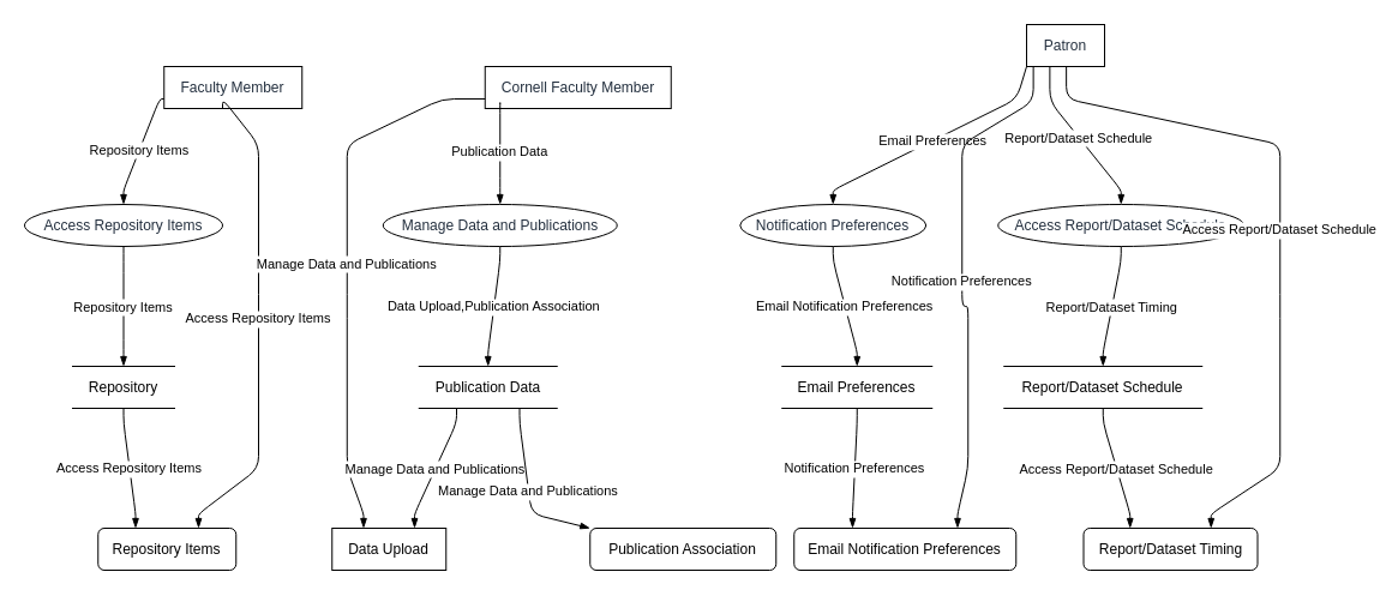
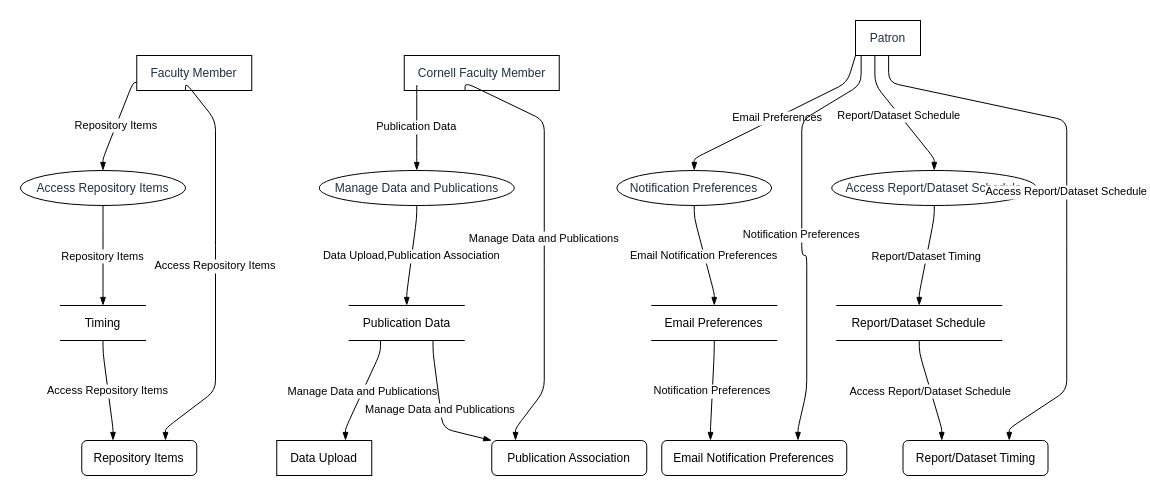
  <mxCell id="0" />
  <mxCell id="1" parent="0" />
  <mxCell id="2" value="Faculty Member" style="shape=rectangle;whiteSpace=wrap;html=1;fillColor=#ffffff;strokeColor=#000000;align=center;verticalAlign=middle;fontColor=#232F3E;" vertex="1" parent="1"><mxGeometry x="136.25" y="55" width="115" height="35" as="geometry" /></mxCell>
  <mxCell id="3" value="Cornell Faculty Member" style="shape=rectangle;whiteSpace=wrap;html=1;fillColor=#ffffff;strokeColor=#000000;align=center;verticalAlign=middle;fontColor=#232F3E;" vertex="1" parent="1"><mxGeometry x="403.75" y="55" width="155" height="35" as="geometry" /></mxCell>
  <mxCell id="4" value="Patron" style="shape=rectangle;whiteSpace=wrap;html=1;fillColor=#ffffff;strokeColor=#000000;align=center;verticalAlign=middle;fontColor=#232F3E;" vertex="1" parent="1"><mxGeometry x="855" y="20" width="65" height="35" as="geometry" /></mxCell>
  <mxCell id="5" value="Access Repository Items" style="shape=ellipse;perimeter=ellipsePerimeter;whiteSpace=wrap;html=1;fillColor=#ffffff;strokeColor=#000000;align=center;verticalAlign=middle;fontColor=#232F3E;" vertex="1" parent="1"><mxGeometry y="170" width="165" height="35" as="geometry" x="20" /></mxCell>
  <mxCell id="6" value="Manage Data and Publications" style="shape=ellipse;perimeter=ellipsePerimeter;whiteSpace=wrap;html=1;fillColor=#ffffff;strokeColor=#000000;align=center;verticalAlign=middle;fontColor=#232F3E;" vertex="1" parent="1"><mxGeometry x="318.75" y="170" width="195" height="35" as="geometry" /></mxCell>
  <mxCell id="7" value="Notification Preferences" style="shape=ellipse;perimeter=ellipsePerimeter;whiteSpace=wrap;html=1;fillColor=#ffffff;strokeColor=#000000;align=center;verticalAlign=middle;fontColor=#232F3E;" vertex="1" parent="1"><mxGeometry x="616.25" y="170" width="155" height="35" as="geometry" /></mxCell>
  <mxCell id="8" value="Access Report/Dataset Schedule" style="shape=ellipse;perimeter=ellipsePerimeter;whiteSpace=wrap;html=1;fillColor=#ffffff;strokeColor=#000000;align=center;verticalAlign=middle;fontColor=#232F3E;" vertex="1" parent="1"><mxGeometry x="831.25" y="170" width="205" height="35" as="geometry" /></mxCell>
- <mxCell id="9" value="Repository" style="html=1;dashed=0;whiteSpace=wrap;shape=partialRectangle;right=0;left=0;" vertex="1" parent="1"><mxGeometry x="60" y="305" width="85" height="35" as="geometry" /></mxCell>
+ <mxCell id="9" value="Timing" style="html=1;dashed=0;whiteSpace=wrap;shape=partialRectangle;right=0;left=0;" vertex="1" parent="1"><mxGeometry x="60" y="305" width="85" height="35" as="geometry" /></mxCell>
  <mxCell id="10" value="Publication Data" style="html=1;dashed=0;whiteSpace=wrap;shape=partialRectangle;right=0;left=0;" vertex="1" parent="1"><mxGeometry x="348.75" y="305" width="115" height="35" as="geometry" /></mxCell>
  <mxCell id="11" value="Email Preferences" style="html=1;dashed=0;whiteSpace=wrap;shape=partialRectangle;right=0;left=0;" vertex="1" parent="1"><mxGeometry x="651.25" y="305" width="125" height="35" as="geometry" /></mxCell>
  <mxCell id="12" value="Report/Dataset Schedule" style="html=1;dashed=0;whiteSpace=wrap;shape=partialRectangle;right=0;left=0;" vertex="1" parent="1"><mxGeometry x="836.25" y="305" width="165" height="35" as="geometry" /></mxCell>
  <mxCell id="13" value="Repository Items" style="whiteSpace=wrap;html=1;rounded=1;fillColor=#ffffff;strokeColor=#000000;" vertex="1" parent="1"><mxGeometry x="81.25" y="440" width="115" height="35" as="geometry" /></mxCell>
  <mxCell id="14" value="Data Upload" style="whiteSpace=wrap;html=1;fillColor=#ffffff;strokeColor=#000000;rounded=0;" vertex="1" parent="1"><mxGeometry x="276.25" y="440" width="95" height="35" as="geometry" /></mxCell>
  <mxCell id="15" value="Publication Association" style="whiteSpace=wrap;html=1;rounded=1;fillColor=#ffffff;strokeColor=#000000;" vertex="1" parent="1"><mxGeometry x="491.25" y="440" width="155" height="35" as="geometry" /></mxCell>
  <mxCell id="16" value="Email Notification Preferences" style="whiteSpace=wrap;html=1;rounded=1;fillColor=#ffffff;strokeColor=#000000;" vertex="1" parent="1"><mxGeometry x="661.25" y="440" width="185" height="35" as="geometry" /></mxCell>
  <mxCell id="17" value="Report/Dataset Timing" style="whiteSpace=wrap;html=1;rounded=1;fillColor=#ffffff;strokeColor=#000000;" vertex="1" parent="1"><mxGeometry x="902.5" y="440" width="145" height="35" as="geometry" /></mxCell>
  <mxCell id="18" value="Repository Items" style="endArrow=blockThin;endFill=1;fontSize=11;orthogonal=1;noEdgeStyle=1;" edge="1" parent="1" source="2" target="5"><mxGeometry relative="1" as="geometry"><Array as="points"><mxPoint x="132.5" y="82" /><mxPoint x="102.5" y="158" /></Array></mxGeometry></mxCell>
  <mxCell id="19" value="Publication Data" style="endArrow=blockThin;endFill=1;fontSize=11;orthogonal=1;noEdgeStyle=1;" edge="1" parent="1" source="3" target="6"><mxGeometry relative="1" as="geometry"><Array as="points"><mxPoint x="416.25" y="84" /><mxPoint x="416.25" y="158" /></Array></mxGeometry></mxCell>
  <mxCell id="20" value="Email Preferences" style="endArrow=blockThin;endFill=1;fontSize=11;orthogonal=1;noEdgeStyle=1;" edge="1" parent="1" source="4" target="7"><mxGeometry relative="1" as="geometry"><Array as="points"><mxPoint x="846.875" y="82" /><mxPoint x="693.75" y="158" /></Array></mxGeometry></mxCell>
  <mxCell id="21" value="Report/Dataset Schedule" style="endArrow=blockThin;endFill=1;fontSize=11;orthogonal=1;noEdgeStyle=1;" edge="1" parent="1" source="4" target="8"><mxGeometry relative="1" as="geometry"><Array as="points"><mxPoint x="874.375" y="84" /><mxPoint x="933.75" y="158" /></Array></mxGeometry></mxCell>
  <mxCell id="22" value="Repository Items" style="endArrow=blockThin;endFill=1;fontSize=11;orthogonal=1;noEdgeStyle=1;" edge="1" parent="1" source="5" target="9"><mxGeometry relative="1" as="geometry"><Array as="points"><mxPoint x="102.5" y="217" /><mxPoint x="102.5" y="293" /></Array></mxGeometry></mxCell>
  <mxCell id="23" value="Data Upload,Publication Association" style="endArrow=blockThin;endFill=1;fontSize=11;orthogonal=1;noEdgeStyle=1;" edge="1" parent="1" source="6" target="10"><mxGeometry relative="1" as="geometry"><Array as="points"><mxPoint x="416.25" y="217" /><mxPoint x="406.25" y="293" /></Array></mxGeometry></mxCell>
  <mxCell id="24" value="Email Notification Preferences" style="endArrow=blockThin;endFill=1;fontSize=11;orthogonal=1;noEdgeStyle=1;" edge="1" parent="1" source="7" target="11"><mxGeometry relative="1" as="geometry"><Array as="points"><mxPoint x="693.75" y="217" /><mxPoint x="713.75" y="293" /></Array></mxGeometry></mxCell>
  <mxCell id="25" value="Report/Dataset Timing" style="endArrow=blockThin;endFill=1;fontSize=11;orthogonal=1;noEdgeStyle=1;" edge="1" parent="1" source="8" target="12"><mxGeometry relative="1" as="geometry"><Array as="points"><mxPoint x="933.75" y="217" /><mxPoint x="918.75" y="293" /></Array></mxGeometry></mxCell>
  <mxCell id="26" value="Access Repository Items" style="endArrow=blockThin;endFill=1;fontSize=11;orthogonal=1;noEdgeStyle=1;" edge="1" parent="1" source="2" target="13"><mxGeometry relative="1" as="geometry"><Array as="points"><mxPoint x="185" y="82" /><mxPoint x="215" y="120" /><mxPoint x="215" y="255" /><mxPoint x="215" y="255" /><mxPoint x="215" y="390" /><mxPoint x="165" y="428" /></Array></mxGeometry></mxCell>
  <mxCell id="27" value="Access Repository Items" style="endArrow=blockThin;endFill=1;fontSize=11;orthogonal=1;noEdgeStyle=1;" edge="1" parent="1" source="9" target="13"><mxGeometry relative="1" as="geometry"><Array as="points"><mxPoint x="102.5" y="352" /><mxPoint x="112.5" y="428" /></Array></mxGeometry></mxCell>
- <mxCell id="28" value="Manage Data and Publications" style="endArrow=blockThin;endFill=1;fontSize=11;orthogonal=1;noEdgeStyle=1;" edge="1" parent="1" source="3" target="14"><mxGeometry relative="1" as="geometry"><Array as="points"><mxPoint x="367.917" y="82" /><mxPoint x="288.75" y="120" /><mxPoint x="288.75" y="255" /><mxPoint x="288.75" y="255" /><mxPoint x="288.75" y="390" /><mxPoint x="302.5" y="428" /></Array></mxGeometry></mxCell>
  <mxCell id="29" value="Manage Data and Publications" style="endArrow=blockThin;endFill=1;fontSize=11;orthogonal=1;noEdgeStyle=1;" edge="1" parent="1" source="10" target="14"><mxGeometry relative="1" as="geometry"><Array as="points"><mxPoint x="380" y="352" /><mxPoint x="345" y="428" /></Array></mxGeometry></mxCell>
+ <mxCell id="30" value="Manage Data and Publications" style="endArrow=blockThin;endFill=1;fontSize=11;orthogonal=1;noEdgeStyle=1;" edge="1" parent="1" source="3" target="15"><mxGeometry relative="1" as="geometry"><Array as="points"><mxPoint x="464.583" y="82" /><mxPoint x="543.75" y="120" /><mxPoint x="543.75" y="255" /><mxPoint x="543.75" y="255" /><mxPoint x="543.75" y="390" /><mxPoint x="515" y="428" /></Array></mxGeometry></mxCell>
  <mxCell id="31" value="Manage Data and Publications" style="endArrow=blockThin;endFill=1;fontSize=11;orthogonal=1;noEdgeStyle=1;" edge="1" parent="1" source="10" target="15"><mxGeometry relative="1" as="geometry"><Array as="points"><mxPoint x="432.5" y="352" /><mxPoint x="442.5" y="428" /></Array></mxGeometry></mxCell>
  <mxCell id="32" value="Notification Preferences" style="endArrow=blockThin;endFill=1;fontSize=11;orthogonal=1;noEdgeStyle=1;" edge="1" parent="1" source="4" target="16"><mxGeometry relative="1" as="geometry"><Array as="points"><mxPoint x="860.625" y="84" /><mxPoint x="801.25" y="120" /><mxPoint x="801.25" y="255" /><mxPoint x="806.25" y="255" /><mxPoint x="806.25" y="390" /><mxPoint x="797.5" y="428" /></Array></mxGeometry></mxCell>
  <mxCell id="33" value="Notification Preferences" style="endArrow=blockThin;endFill=1;fontSize=11;orthogonal=1;noEdgeStyle=1;" edge="1" parent="1" source="11" target="16"><mxGeometry relative="1" as="geometry"><Array as="points"><mxPoint x="713.75" y="352" /><mxPoint x="710" y="428" /></Array></mxGeometry></mxCell>
  <mxCell id="34" value="Access Report/Dataset Schedule" style="endArrow=blockThin;endFill=1;fontSize=11;orthogonal=1;noEdgeStyle=1;" edge="1" parent="1" source="4" target="17"><mxGeometry relative="1" as="geometry"><Array as="points"><mxPoint x="888.125" y="82" /><mxPoint x="1066.25" y="120" /><mxPoint x="1066.25" y="255" /><mxPoint x="1066.25" y="255" /><mxPoint x="1066.25" y="390" /><mxPoint x="1008.75" y="428" /></Array></mxGeometry></mxCell>
  <mxCell id="35" value="Access Report/Dataset Schedule" style="endArrow=blockThin;endFill=1;fontSize=11;orthogonal=1;noEdgeStyle=1;" edge="1" parent="1" source="12" target="17"><mxGeometry relative="1" as="geometry"><Array as="points"><mxPoint x="918.75" y="352" /><mxPoint x="941.25" y="428" /></Array></mxGeometry></mxCell>
